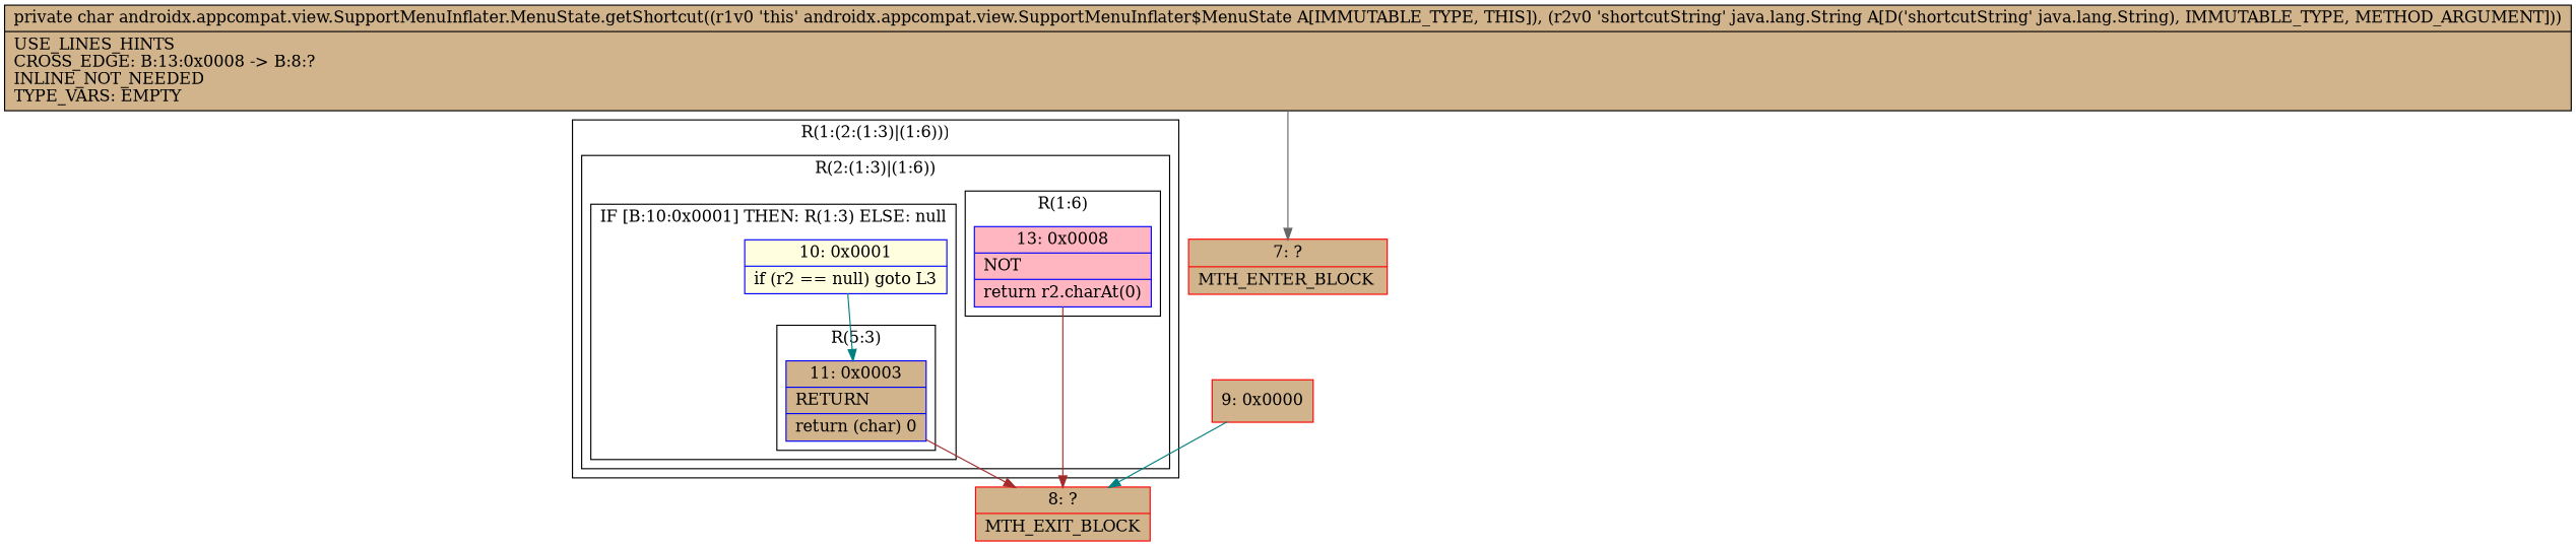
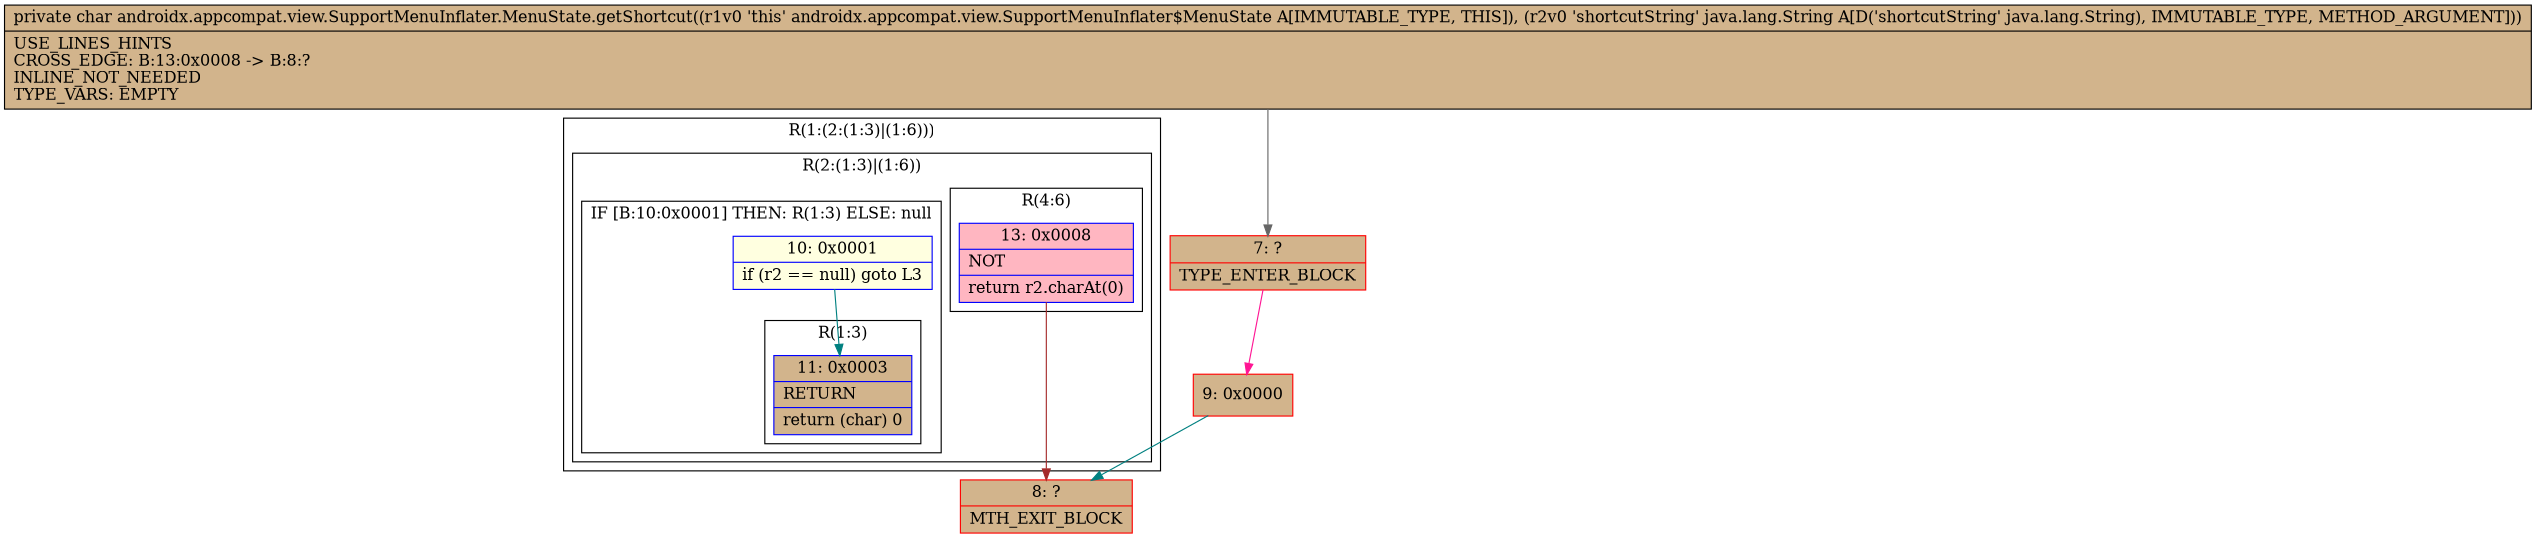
  digraph {
    node [color=blue fillcolor=tan shape=record style=filled]
    edge [color=brown]
    n1 [label="{11\:\ 0x0003|RETURN\l|return (char) 0\l}"]
    n2 [fillcolor=lightyellow label="{10\:\ 0x0001|if (r2 == null) goto L3\l}"]
    n3 [fillcolor=lightpink label="{13\:\ 0x0008|NOT\l|return r2.charAt(0)\l}"]
    n4 [color=red label="{8\:\ ?|MTH_EXIT_BLOCK\l}"]
-   n5 [color=red label="{7\:\ ?|MTH_ENTER_BLOCK\l}"]
+   n5 [color=red label="{7\:\ ?|TYPE_ENTER_BLOCK\l}"]
    n6 [color=red label="{9\:\ 0x0000}"]
    n7 [label="{private char androidx.appcompat.view.SupportMenuInflater.MenuState.getShortcut((r1v0 'this' androidx.appcompat.view.SupportMenuInflater$MenuState A[IMMUTABLE_TYPE, THIS]), (r2v0 'shortcutString' java.lang.String A[D('shortcutString' java.lang.String), IMMUTABLE_TYPE, METHOD_ARGUMENT]))  | USE_LINES_HINTS\lCROSS_EDGE: B:13:0x0008 \-\> B:8:?\lINLINE_NOT_NEEDED\lTYPE_VARS: EMPTY\l}" color=""]
    subgraph cluster_1 {
      label="R(1:(2:(1:3)|(1:6)))"
      subgraph cluster_2 {
        label="R(2:(1:3)|(1:6))"
        subgraph cluster_3 {
          label="IF [B:10:0x0001] THEN: R(1:3) ELSE: null"
          n2
          subgraph cluster_4 {
-           label="R(5:3)"
+           label="R(1:3)"
            n1
          }
        }
        subgraph cluster_5 {
-         label="R(1:6)"
+         label="R(4:6)"
          n3
        }
      }
    }
-   n1 -> n4
    n2 -> n1 [color=teal]
    n3 -> n4
+   n5 -> n6 [color=deeppink]
    n6 -> n4 [color=teal]
    n7 -> n5 [color=gray40]
  }
